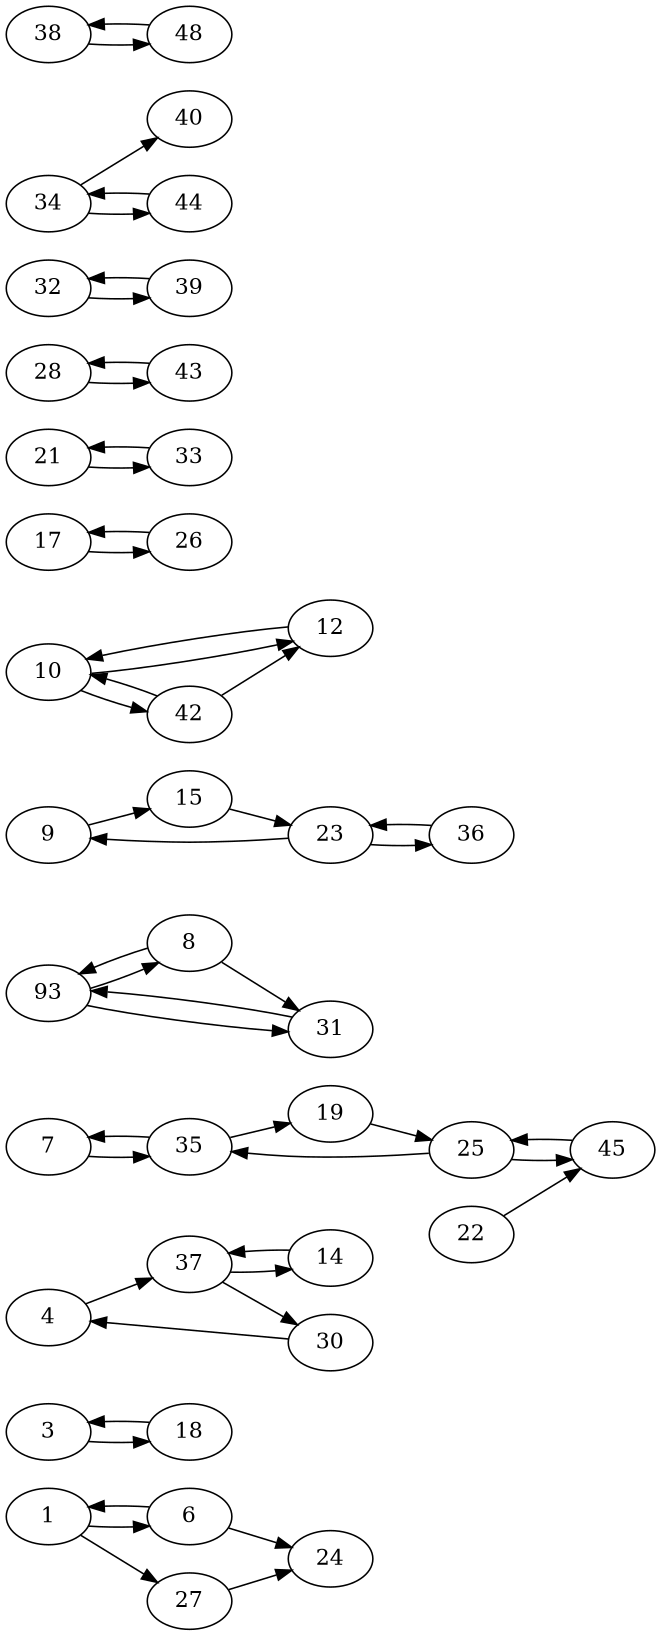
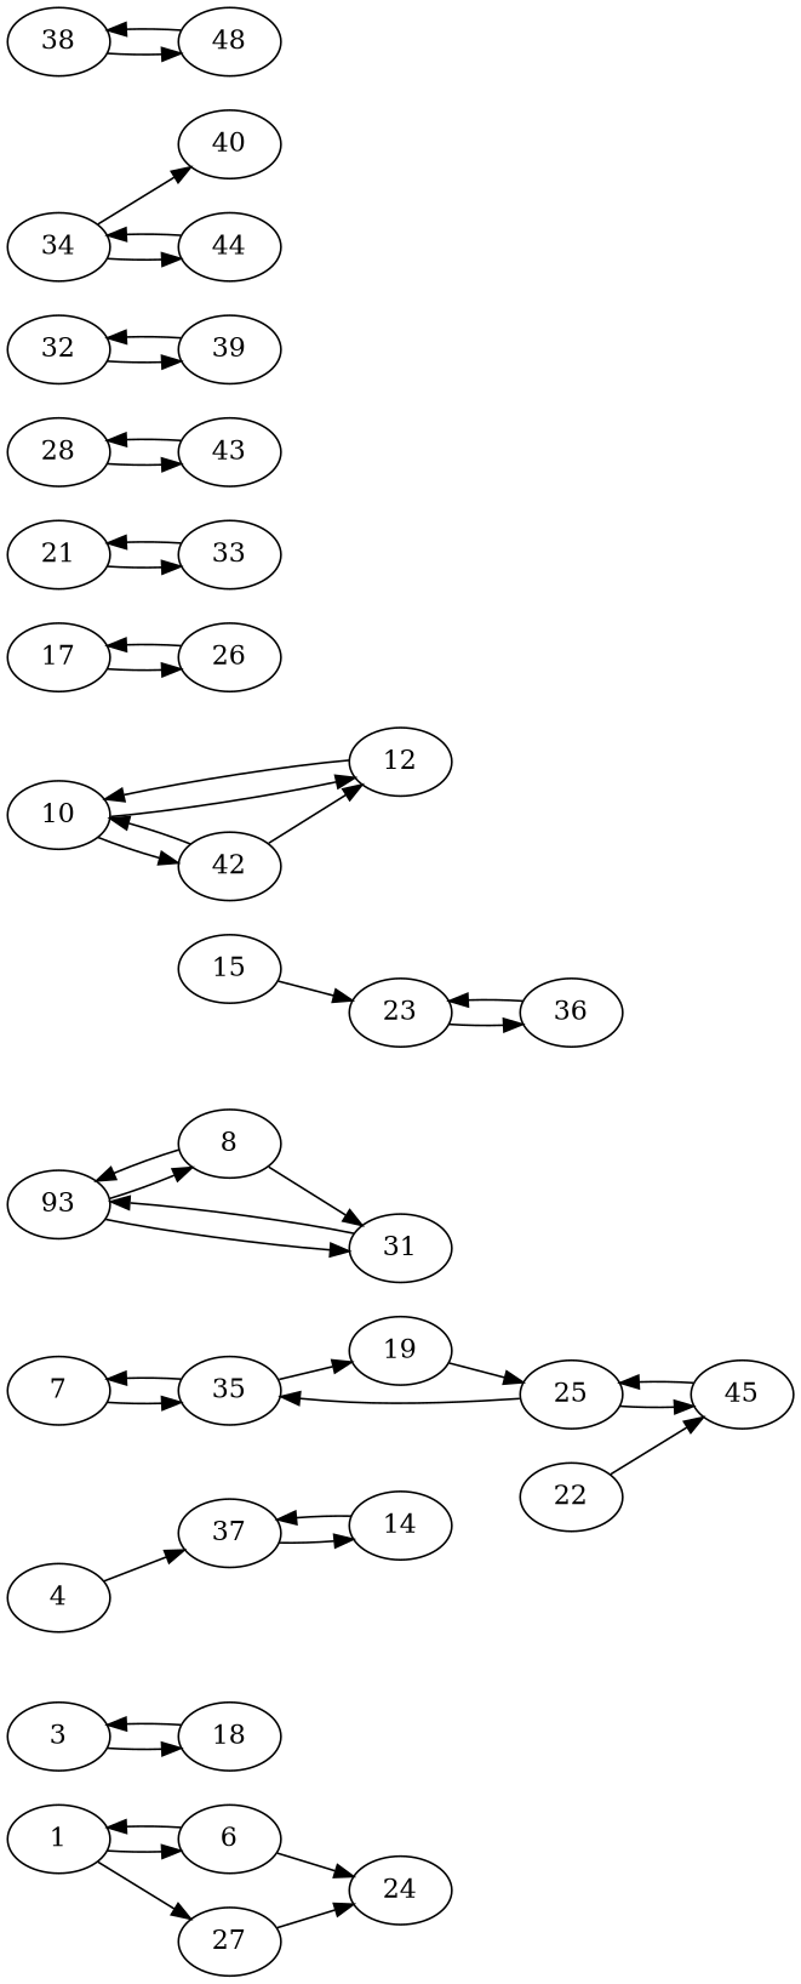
  digraph {
    rankdir=LR
    1
    6
    27
    24
    3
    18
    4
    37
    14
-   30
    7
    35
    19
    25
    n15 [label=93]
    8
    31
-   9
    15
    23
    36
    10
    12
    42
    17
    26
    45
    21
    33
    22
    28
    43
    32
    39
    34
    40
    44
    38
    48
    1 -> 6
    1 -> 27
    6 -> 1
    6 -> 24
    27 -> 24
    3 -> 18
    18 -> 3
    4 -> 37
    37 -> 14
-   37 -> 30
    14 -> 37
-   30 -> 4
    7 -> 35
    35 -> 7
    35 -> 19
    19 -> 25
    25 -> 35
    25 -> 45
    n15 -> 8
    n15 -> 31
    8 -> n15
    8 -> 31
    31 -> n15
-   9 -> 15
    15 -> 23
-   23 -> 9
    23 -> 36
    36 -> 23
    10 -> 12
    10 -> 42
    12 -> 10
    42 -> 10
    42 -> 12
    17 -> 26
    26 -> 17
    45 -> 25
    21 -> 33
    33 -> 21
    22 -> 45
    28 -> 43
    43 -> 28
    32 -> 39
    39 -> 32
    34 -> 40
    34 -> 44
    44 -> 34
    38 -> 48
    48 -> 38
  }
